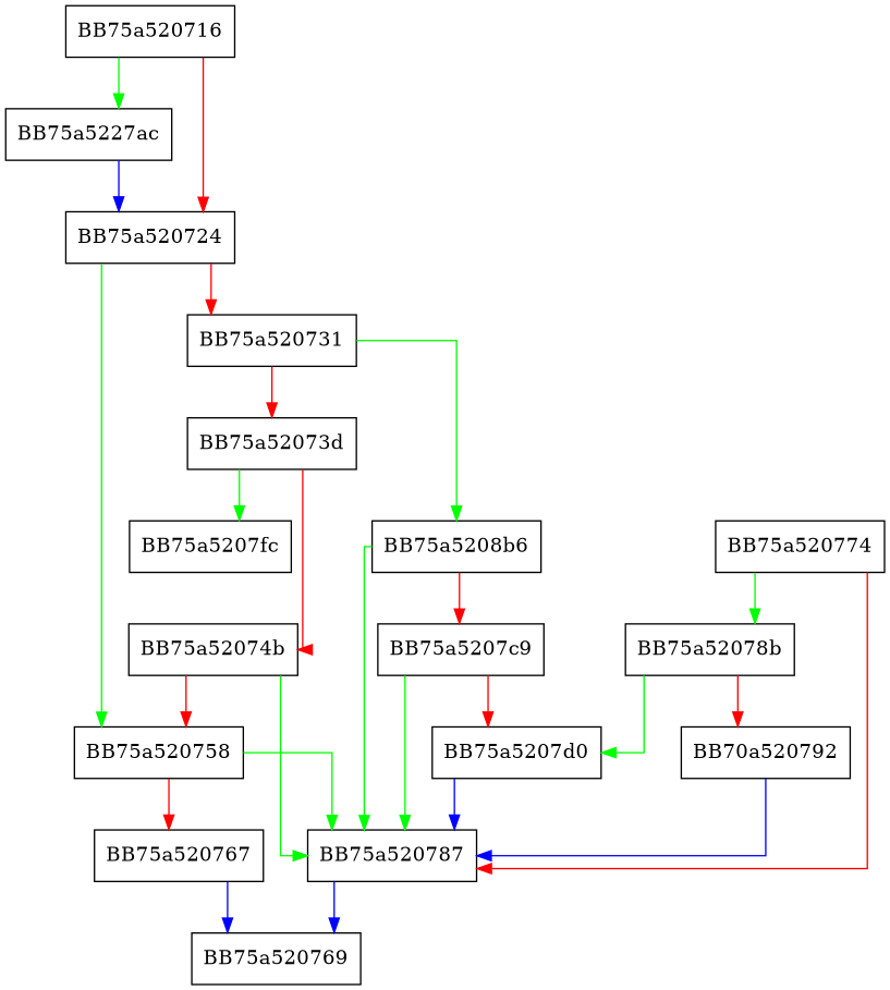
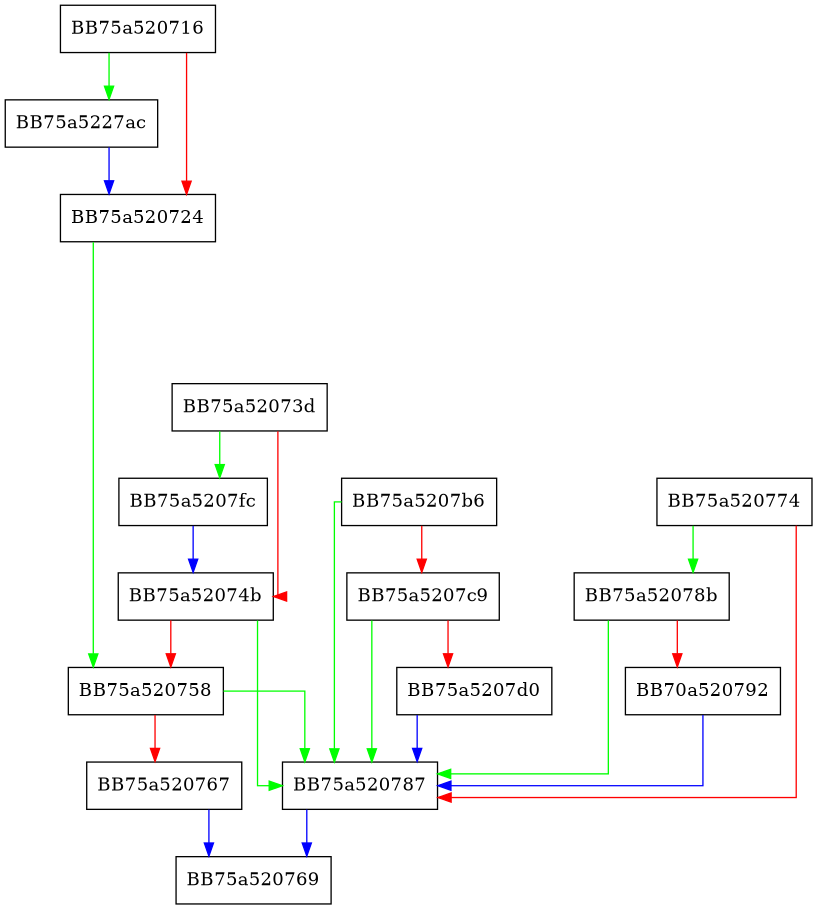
  digraph {
    splines=ortho
    node [shape=box]
    edge [color=red]
    BB75a520774
    BB75a520787
    BB75a52078b
    n4 [label=BB75a5227ac]
    BB75a520716
    BB75a520724
    BB75a520769
    n8 [label=BB70a520792]
    BB75a520758
-   BB75a520731
    BB75a520767
-   BB75a5207b6 [label=BB75a5208b6]
+   BB75a5207b6
    BB75a52073d
    BB75a5207c9
    BB75a5207fc
    BB75a52074b
    BB75a5207d0
    BB75a520774 -> BB75a520787
    BB75a520774 -> BB75a52078b [color=green]
    BB75a520787 -> BB75a520769 [color=blue]
-   BB75a52078b -> BB75a5207d0 [color=green]
+   BB75a52078b -> BB75a520787 [color=green]
    BB75a52078b -> n8
    n4 -> BB75a520724 [color=blue]
    BB75a520716 -> n4 [color=green]
    BB75a520716 -> BB75a520724
    BB75a520724 -> BB75a520758 [color=green]
-   BB75a520724 -> BB75a520731
    n8 -> BB75a520787 [color=blue]
    BB75a520758 -> BB75a520787 [color=green]
    BB75a520758 -> BB75a520767
-   BB75a520731 -> BB75a5207b6 [color=green]
-   BB75a520731 -> BB75a52073d
    BB75a520767 -> BB75a520769 [color=blue]
    BB75a5207b6 -> BB75a520787 [color=green]
    BB75a5207b6 -> BB75a5207c9
    BB75a52073d -> BB75a5207fc [color=green]
    BB75a52073d -> BB75a52074b
    BB75a5207c9 -> BB75a520787 [color=green]
    BB75a5207c9 -> BB75a5207d0
+   BB75a5207fc -> BB75a52074b [color=blue]
    BB75a52074b -> BB75a520787 [color=green]
    BB75a52074b -> BB75a520758
    BB75a5207d0 -> BB75a520787 [color=blue]
  }
